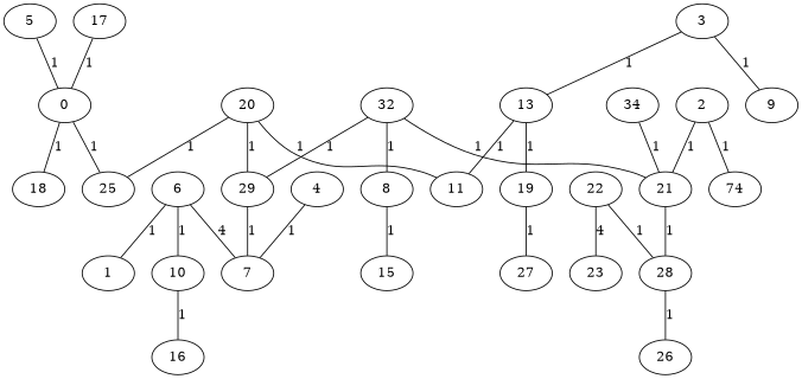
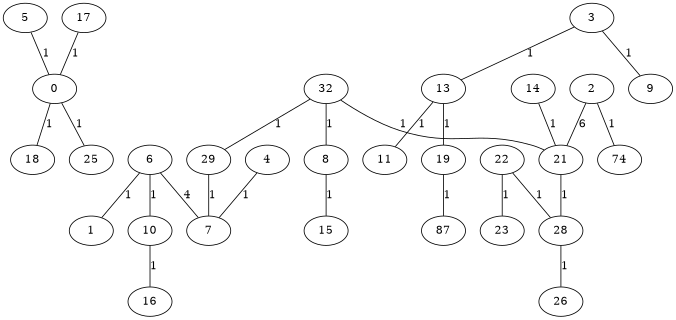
  graph {
    13
    11
    19
-   27
-   20
+   27 [label=87]
    25
    29
    7
-   14 [label=34]
+   14
    21
    28
    6
    1
    10
    16
    5
    0
    18
    26
    22
    23
    4
    3
    9
    8
    15
    2
    n28 [label=74]
    n29 [label=32]
    17
    13 -- 11 [label=1]
    13 -- 19 [label=1]
    19 -- 27 [label=1]
-   20 -- 11 [label=1]
-   20 -- 25 [label=1]
-   20 -- 29 [label=1]
    29 -- 7 [label=1]
    14 -- 21 [label=1]
    21 -- 28 [label=1]
    28 -- 26 [label=1]
    6 -- 7 [label=4]
    6 -- 1 [label=1]
    6 -- 10 [label=1]
    10 -- 16 [label=1]
    5 -- 0 [label=1]
    0 -- 25 [label=1]
    0 -- 18 [label=1]
    22 -- 28 [label=1]
-   22 -- 23 [label=4]
+   22 -- 23 [label=1]
    4 -- 7 [label=1]
    3 -- 13 [label=1]
    3 -- 9 [label=1]
    8 -- 15 [label=1]
-   2 -- 21 [label=1]
+   2 -- 21 [label=6]
    2 -- n28 [label=1]
    n29 -- 29 [label=1]
    n29 -- 21 [label=1]
    n29 -- 8 [label=1]
    17 -- 0 [label=1]
  }
